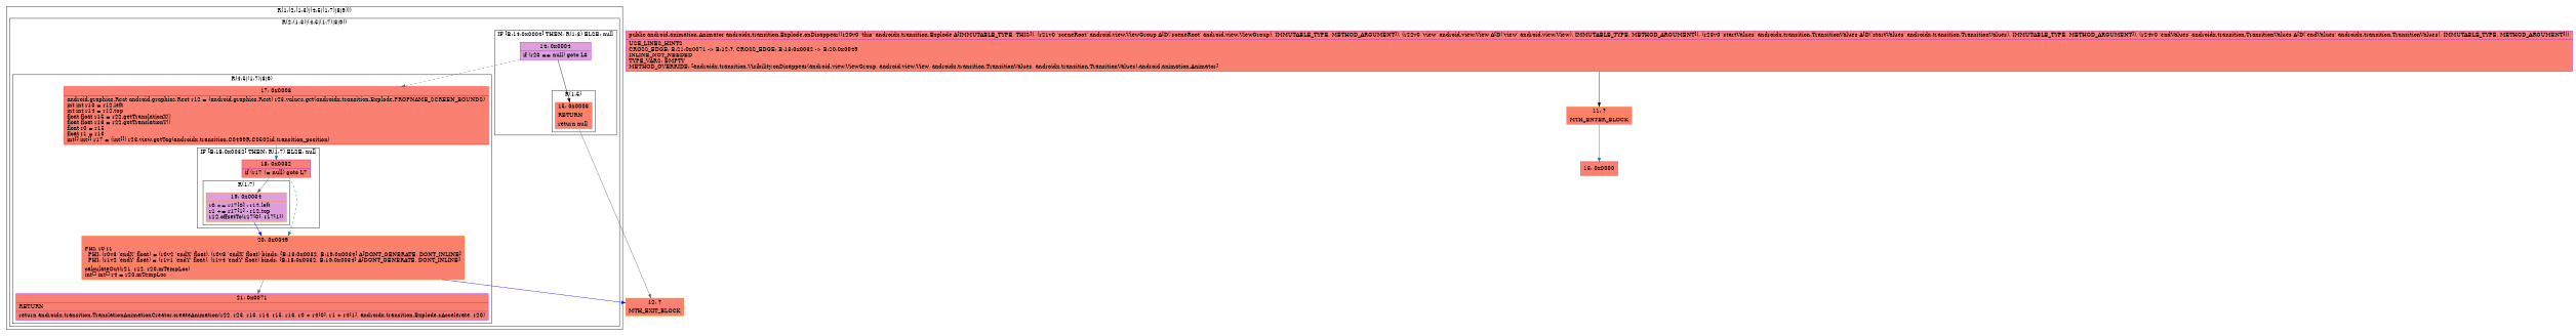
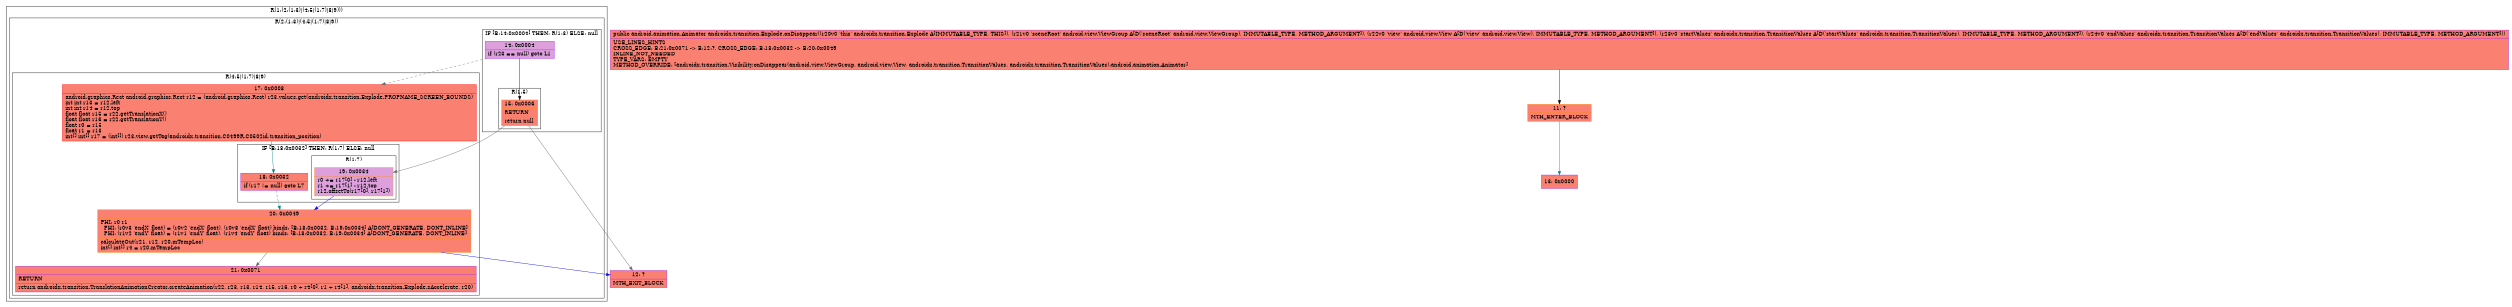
  digraph {
    node [color=darkorange fillcolor=salmon shape=record style=filled]
    edge [color=gray40]
    n1 [label="{15\:\ 0x0006|RETURN\l|return null\l}"]
-   n2 [color=purple fillcolor=plum label="{14\:\ 0x0004|if (r23 == null) goto L3\l}"]
+   n2 [color=purple fillcolor=plum label="{14\:\ 0x0004|if (r23 == null) goto L1\l}"]
    n3 [fillcolor=plum label="{19\:\ 0x0034|r0 += r17[0] \- r12.left\lr1 += r17[1] \- r12.top\lr12.offsetTo(r17[0], r17[1])\l}"]
    n4 [color=purple label="{18\:\ 0x0032|if (r17 != null) goto L7\l}"]
    n5 [color=red label="{17\:\ 0x0008|android.graphics.Rect android.graphics.Rect r12 = (android.graphics.Rect) r23.values.get(androidx.transition.Explode.PROPNAME_SCREEN_BOUNDS)\lint int r13 = r12.left\lint int r14 = r12.top\lfloat float r15 = r22.getTranslationX()\lfloat float r16 = r22.getTranslationY()\lfloat r0 = r15\lfloat r1 = r16\lint[] int[] r17 = (int[]) r23.view.getTag(androidx.transition.C0499R.C0502id.transition_position)\l}"]
    n6 [label="{20\:\ 0x0049|PHI: r0 r1 \l  PHI: (r0v3 'endX' float) = (r0v2 'endX' float), (r0v8 'endX' float) binds: [B:18:0x0032, B:19:0x0034] A[DONT_GENERATE, DONT_INLINE]\l  PHI: (r1v2 'endY' float) = (r1v1 'endY' float), (r1v4 'endY' float) binds: [B:18:0x0032, B:19:0x0034] A[DONT_GENERATE, DONT_INLINE]\l|calculateOut(r21, r12, r20.mTempLoc)\lint[] int[] r4 = r20.mTempLoc\l}"]
    n7 [color=purple label="{21\:\ 0x0071|RETURN\l|return androidx.transition.TranslationAnimationCreator.createAnimation(r22, r23, r13, r14, r15, r16, r0 + r4[0], r1 + r4[1], androidx.transition.Explode.sAccelerate, r20)\l}"]
-   n8 [label="{12\:\ ?|MTH_EXIT_BLOCK\l}"]
+   n8 [color=purple label="{12\:\ ?|MTH_EXIT_BLOCK\l}"]
    n9 [label="{11\:\ ?|MTH_ENTER_BLOCK\l}"]
    n10 [color=purple label="{13\:\ 0x0000}"]
    n11 [color=purple label="{public android.animation.Animator androidx.transition.Explode.onDisappear((r20v0 'this' androidx.transition.Explode A[IMMUTABLE_TYPE, THIS]), (r21v0 'sceneRoot' android.view.ViewGroup A[D('sceneRoot' android.view.ViewGroup), IMMUTABLE_TYPE, METHOD_ARGUMENT]), (r22v0 'view' android.view.View A[D('view' android.view.View), IMMUTABLE_TYPE, METHOD_ARGUMENT]), (r23v0 'startValues' androidx.transition.TransitionValues A[D('startValues' androidx.transition.TransitionValues), IMMUTABLE_TYPE, METHOD_ARGUMENT]), (r24v0 'endValues' androidx.transition.TransitionValues A[D('endValues' androidx.transition.TransitionValues), IMMUTABLE_TYPE, METHOD_ARGUMENT]))  | USE_LINES_HINTS\lCROSS_EDGE: B:21:0x0071 \-\> B:12:?, CROSS_EDGE: B:18:0x0032 \-\> B:20:0x0049\lINLINE_NOT_NEEDED\lTYPE_VARS: EMPTY\lMETHOD_OVERRIDE: [androidx.transition.Visibility.onDisappear(android.view.ViewGroup, android.view.View, androidx.transition.TransitionValues, androidx.transition.TransitionValues):android.animation.Animator]\l}"]
    subgraph cluster_1 {
      label="R(1:(2:(1:3)|(4:5|(1:7)|8|9)))"
      subgraph cluster_2 {
        label="R(2:(1:3)|(4:5|(1:7)|8|9))"
        subgraph cluster_3 {
          label="IF [B:14:0x0004] THEN: R(1:3) ELSE: null"
          n2
          subgraph cluster_4 {
            label="R(1:5)"
            n1
          }
        }
        subgraph cluster_5 {
          label="R(4:5|(1:7)|8|9)"
          n5
          n6
          n7
          subgraph cluster_6 {
            label="IF [B:18:0x0032] THEN: R(1:7) ELSE: null"
            n4
            subgraph cluster_7 {
              label="R(1:7)"
              n3
            }
          }
        }
      }
    }
    n1 -> n8
    n2 -> n1 [color=black]
    n2 -> n5 [style=dashed]
    n3 -> n6 [color=blue]
-   n4 -> n3
+   n1 -> n3
    n4 -> n6 [color=teal style=dashed]
    n5 -> n4 [color=teal]
    n6 -> n7
    n6 -> n8 [color=blue]
    n9 -> n10 [color=teal]
    n11 -> n9 [color=black]
  }
